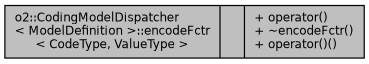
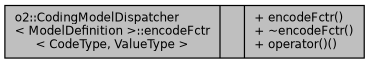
  digraph {
    rankdir=LR
-   n1 [color=black fillcolor=grey75 fontcolor=black fontname=Helvetica fontsize=10 height=0.2 label="{o2::CodingModelDispatcher\l\< ModelDefinition \>::encodeFctr\l\< CodeType, ValueType \>\n||+ operator()\l+ ~encodeFctr()\l+ operator()()\l}" shape=record style=filled width=0.4]
+   n1 [color=black fillcolor=grey75 fontcolor=black fontname=Helvetica fontsize=10 height=0.2 label="{o2::CodingModelDispatcher\l\< ModelDefinition \>::encodeFctr\l\< CodeType, ValueType \>\n||+ encodeFctr()\l+ ~encodeFctr()\l+ operator()()\l}" shape=record style=filled width=0.4]
  }
